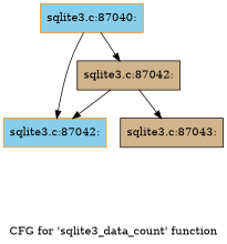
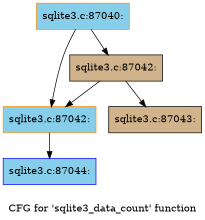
  digraph {
    label="CFG for 'sqlite3_data_count' function"
    node [color=darkorange fillcolor=skyblue shape=record style=filled]
    n1 [label="{sqlite3.c:87040:}"]
    n2 [label="{sqlite3.c:87042:}"]
    n3 [color=black fillcolor=tan label="{sqlite3.c:87042:}"]
+   n4 [color=blue label="{sqlite3.c:87044:}"]
    n5 [color=black fillcolor=tan label="{sqlite3.c:87043:}"]
    n1 -> n2
    n1 -> n3
+   n2 -> n4
    n3 -> n2
    n3 -> n5
  }
